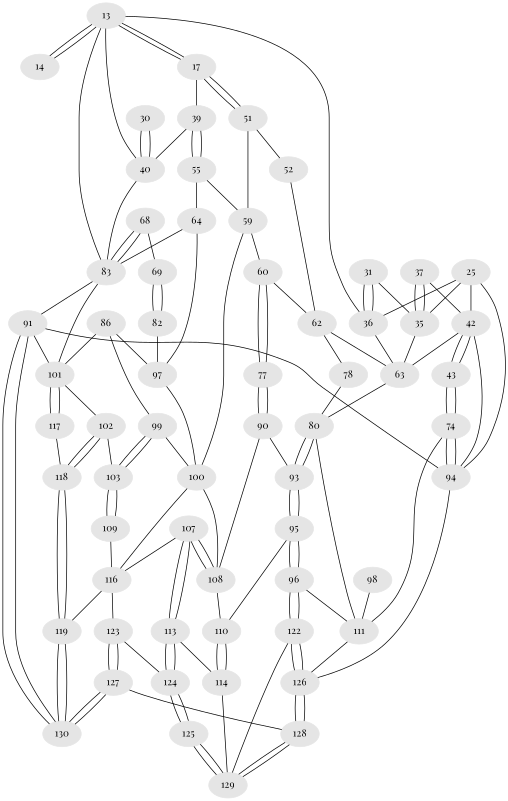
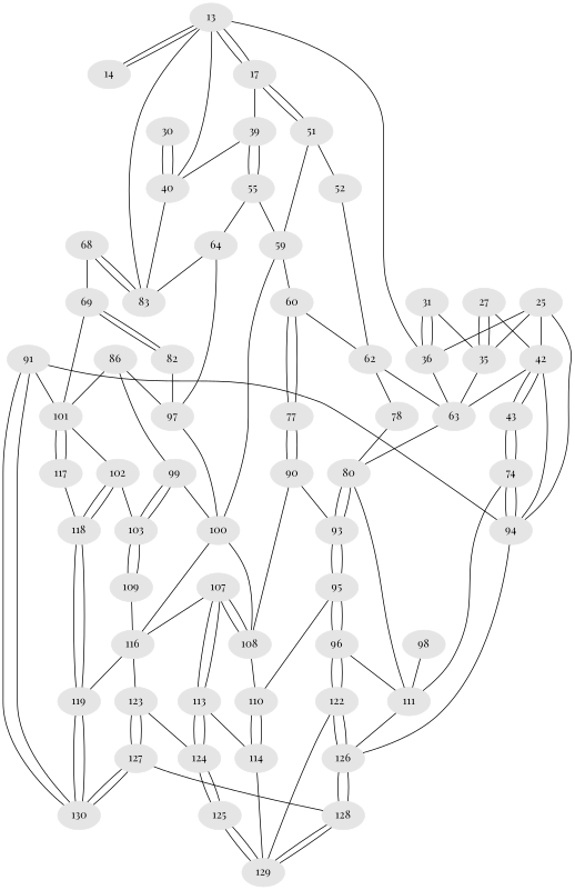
  graph {
    fontname="Playfair Display"
    node [color=gray90 fontname="Playfair Display" style=filled]
    edge [fontname="Playfair Display"]
    13 [super="+2+3+4+1+10"]
    14
    17 [super="+16"]
    n4 [label=36 super="+11+24"]
    40 [super="+38+20+22"]
    83 [super="+48+50+23"]
    39 [super="+37"]
    51
    63 [super="+45+47"]
    91 [super="+5"]
    94 [super="+6"]
    101 [super="+92"]
    130
    55 [super="+53"]
    52
    59 [super="+54"]
    25 [super="+8"]
    35 [super="+32+26"]
    42 [super="+28+29+41"]
    43
    126 [super="+112"]
-   27 [label=37]
+   27
    30
    31
    80 [super="+79+76"]
    64 [super="+57+56"]
    74
    111 [super="+97+104"]
    62 [super="+61+58"]
    60
    100 [super="+88"]
    78 [super="+75"]
    n33 [label=97 super="+66+65"]
    77
    108 [super="+89"]
    116 [super="+115+106+105"]
    90
    93
    68
    69
    82
    95
    102
    117
    86
    99
    103
    110
    96
    128
    122
    114
    129 [super="+121+120"]
    98
    109
    119
    123
    118
    107
    113
    124
    125
    127
    13 -- 14 [weight=2]
    13 -- 14
    13 -- 17 [weight=2]
    13 -- 17
    13 -- n4
    13 -- 40
    13 -- 83
    17 -- 39 [weight=2]
    17 -- 51
    17 -- 51
    n4 -- 63
    40 -- 83 [weight=2]
-   83 -- 91
-   83 -- 101
+   69 -- 101
    39 -- 40 [weight=2]
    39 -- 55 [weight=2]
    39 -- 55
    51 -- 52
    51 -- 59
    63 -- 80
    91 -- 94 [weight=2]
    91 -- 101
    91 -- 130
    91 -- 130
    94 -- 126
    101 -- 102
    101 -- 117 [weight=2]
    101 -- 117
    55 -- 59
    55 -- 64
    52 -- 62
    59 -- 60
    59 -- 100
    25 -- n4 [weight=2]
    25 -- 94
    25 -- 35
    25 -- 42
    35 -- 63
    42 -- 63
    42 -- 94
    42 -- 43 [weight=2]
    42 -- 43
    43 -- 74
    43 -- 74
    126 -- 128
    126 -- 128
    27 -- 35 [weight=2]
    27 -- 35
    27 -- 42
    30 -- 40 [weight=3]
    30 -- 40
    31 -- n4 [weight=2]
    31 -- n4
    31 -- 35
    80 -- 111 [weight=2]
    80 -- 93
    80 -- 93
    64 -- 83
    64 -- n33
    74 -- 94
    74 -- 94
    74 -- 111
    111 -- 126
    62 -- 63 [weight=2]
    62 -- 78
    60 -- 62
    60 -- 77
    60 -- 77
    100 -- 108
    100 -- 116
    78 -- 80 [weight=2]
    n33 -- 100
    77 -- 90
    77 -- 90
    108 -- 110
    116 -- 119
    116 -- 123
    90 -- 108
    90 -- 93
    93 -- 95
    93 -- 95
    68 -- 83 [weight=2]
    68 -- 83
    68 -- 69
    69 -- 82
    69 -- 82
    82 -- n33 [weight=2]
    95 -- 110
    95 -- 96
    95 -- 96
    102 -- 103
    102 -- 118
    102 -- 118
    117 -- 118
    86 -- 101
    86 -- n33
    86 -- 99
    99 -- 100
    99 -- 103
    99 -- 103
    103 -- 109
    103 -- 109
    110 -- 114
    110 -- 114
    96 -- 111
    96 -- 122
    96 -- 122
    128 -- 129
    128 -- 129
    122 -- 126
    122 -- 126
    122 -- 129
    114 -- 129
    98 -- 111 [weight=3]
    109 -- 116 [weight=2]
    119 -- 130
    119 -- 130
    123 -- 124
    123 -- 127
    123 -- 127
    118 -- 119
    118 -- 119
    107 -- 108
    107 -- 108
    107 -- 116
    107 -- 113
    107 -- 113
    113 -- 114
    113 -- 124
    113 -- 124
    124 -- 125
    124 -- 125
    125 -- 129 [weight=2]
    125 -- 129
    127 -- 130
    127 -- 130
    127 -- 128
  }
